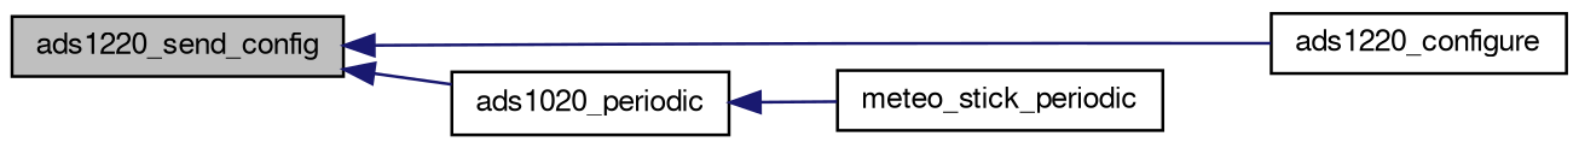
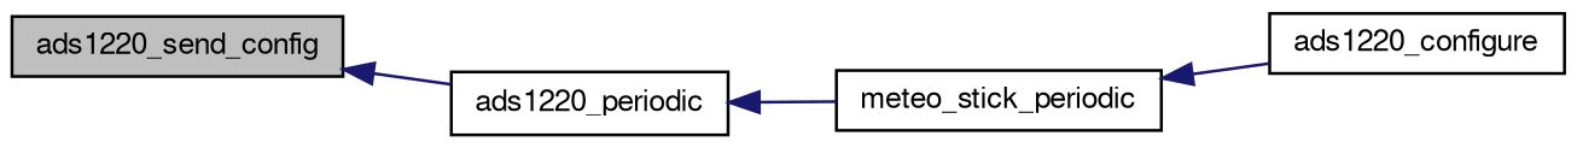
  digraph {
    rankdir=LR
    node [color=black fillcolor=white fontname=FreeSans fontsize=10 shape=record style=filled]
    edge [color=midnightblue dir=back fontname=FreeSans fontsize=10 labelfontname=FreeSans labelfontsize=10 style=solid]
    n1 [fillcolor=grey75 fontcolor=black height=0.2 label=ads1220_send_config width=0.4]
    n2 [height=0.2 label=ads1220_configure width=0.4]
-   n3 [height=0.2 label=ads1020_periodic width=0.4]
+   n3 [height=0.2 label=ads1220_periodic width=0.4]
    n4 [height=0.2 label=meteo_stick_periodic width=0.4]
-   n1 -> n2
+   n4 -> n2
    n1 -> n3
    n3 -> n4
  }
